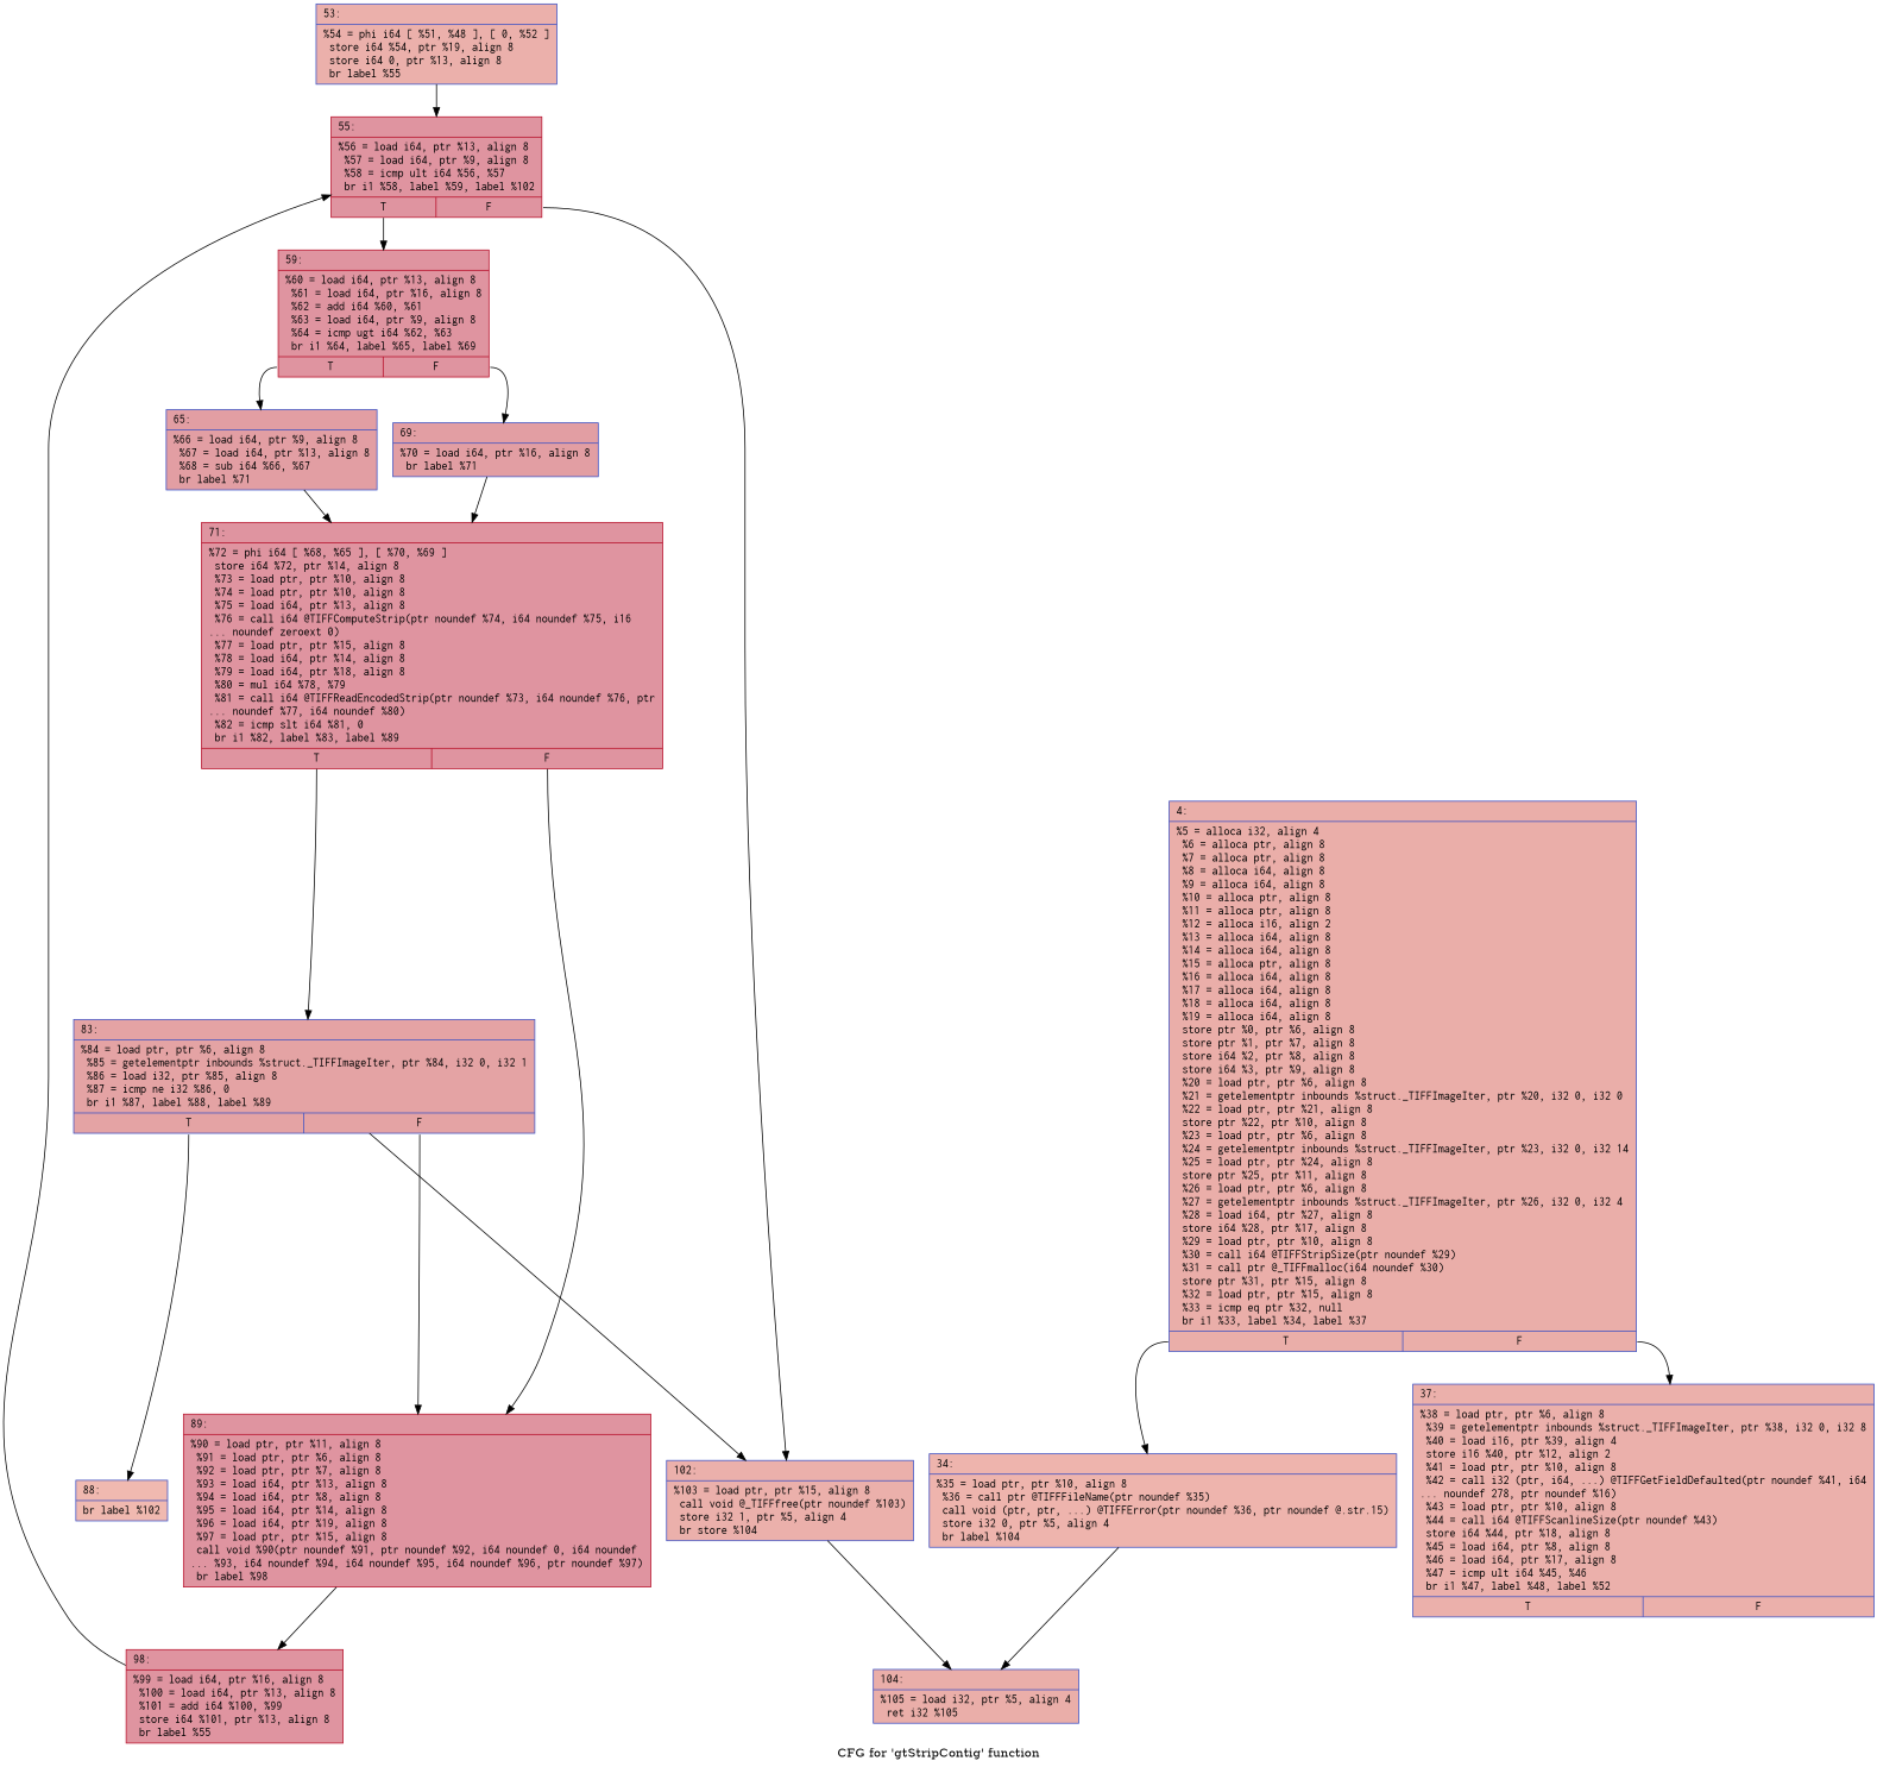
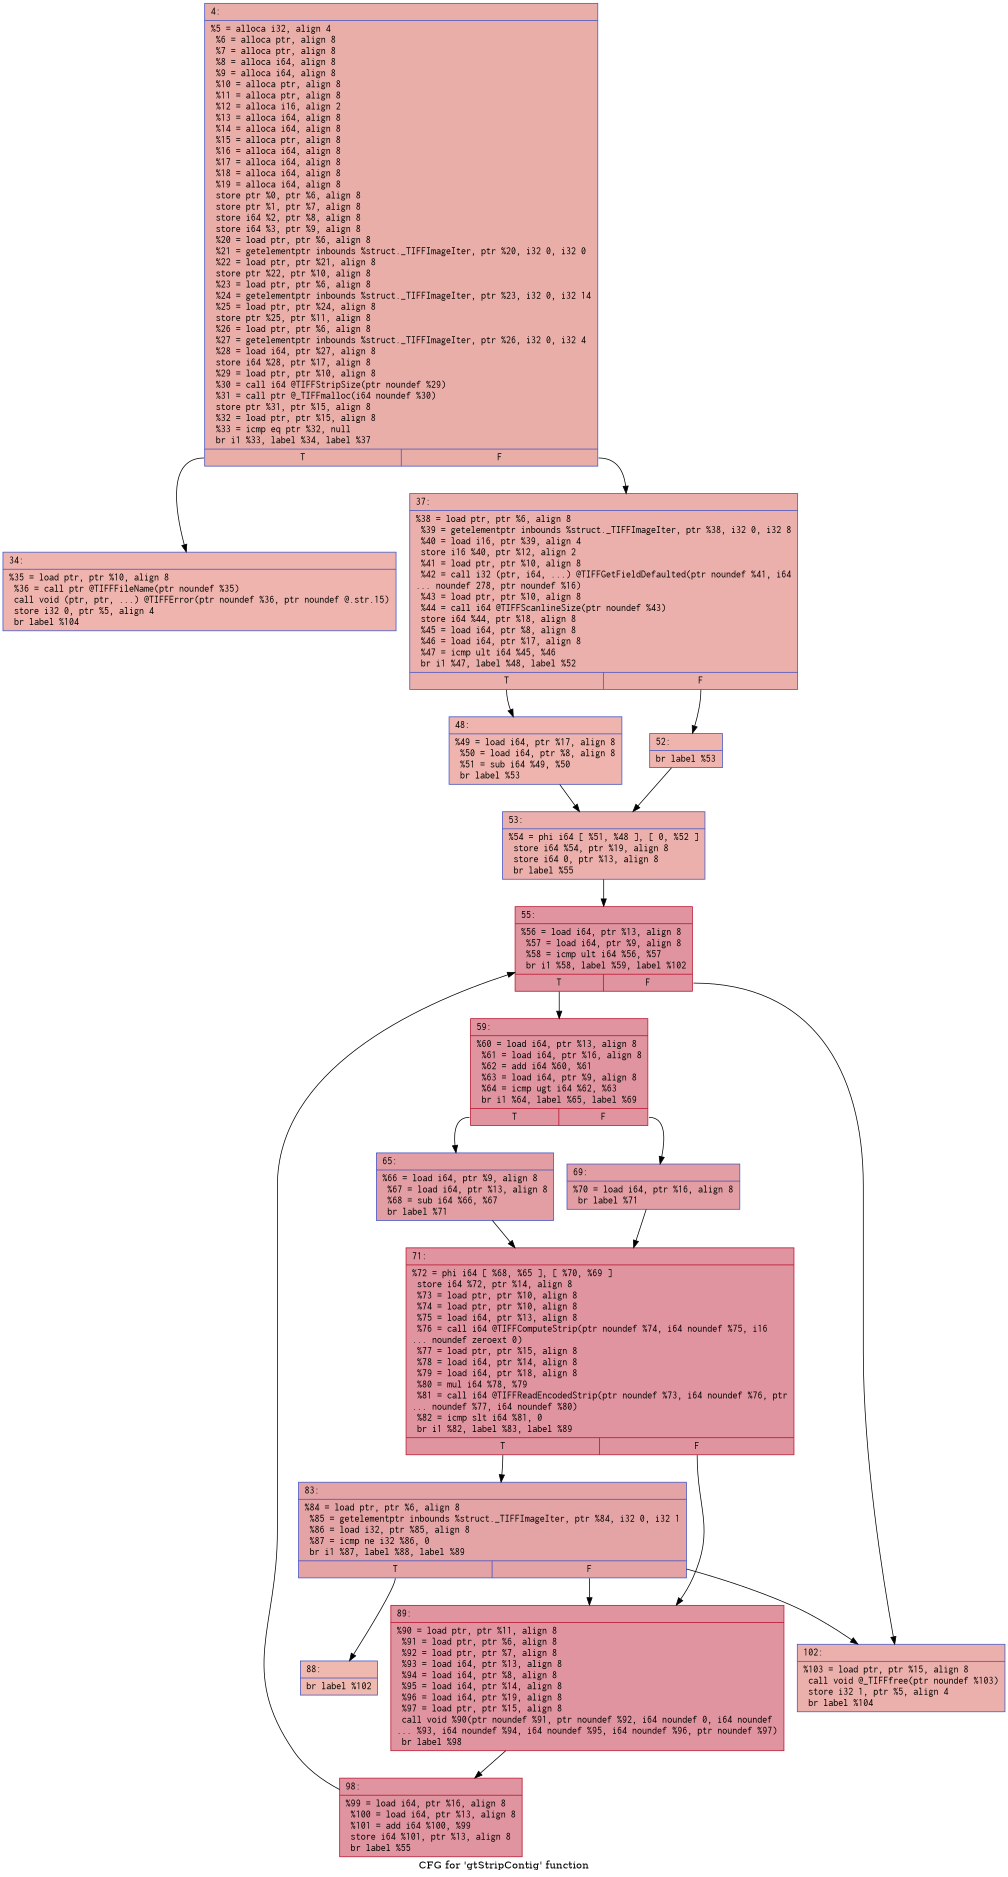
  digraph {
    label="CFG for 'gtStripContig' function"
    node [color="#3d50c3ff" fillcolor="#b70d2870" fontname=Courier shape=record style=filled]
    n1 [fillcolor="#d0473d70" label="{4:\l|  %5 = alloca i32, align 4\l  %6 = alloca ptr, align 8\l  %7 = alloca ptr, align 8\l  %8 = alloca i64, align 8\l  %9 = alloca i64, align 8\l  %10 = alloca ptr, align 8\l  %11 = alloca ptr, align 8\l  %12 = alloca i16, align 2\l  %13 = alloca i64, align 8\l  %14 = alloca i64, align 8\l  %15 = alloca ptr, align 8\l  %16 = alloca i64, align 8\l  %17 = alloca i64, align 8\l  %18 = alloca i64, align 8\l  %19 = alloca i64, align 8\l  store ptr %0, ptr %6, align 8\l  store ptr %1, ptr %7, align 8\l  store i64 %2, ptr %8, align 8\l  store i64 %3, ptr %9, align 8\l  %20 = load ptr, ptr %6, align 8\l  %21 = getelementptr inbounds %struct._TIFFImageIter, ptr %20, i32 0, i32 0\l  %22 = load ptr, ptr %21, align 8\l  store ptr %22, ptr %10, align 8\l  %23 = load ptr, ptr %6, align 8\l  %24 = getelementptr inbounds %struct._TIFFImageIter, ptr %23, i32 0, i32 14\l  %25 = load ptr, ptr %24, align 8\l  store ptr %25, ptr %11, align 8\l  %26 = load ptr, ptr %6, align 8\l  %27 = getelementptr inbounds %struct._TIFFImageIter, ptr %26, i32 0, i32 4\l  %28 = load i64, ptr %27, align 8\l  store i64 %28, ptr %17, align 8\l  %29 = load ptr, ptr %10, align 8\l  %30 = call i64 @TIFFStripSize(ptr noundef %29)\l  %31 = call ptr @_TIFFmalloc(i64 noundef %30)\l  store ptr %31, ptr %15, align 8\l  %32 = load ptr, ptr %15, align 8\l  %33 = icmp eq ptr %32, null\l  br i1 %33, label %34, label %37\l|{<s0>T|<s1>F}}"]
    n2 [fillcolor="#d8564670" label="{34:\l|  %35 = load ptr, ptr %10, align 8\l  %36 = call ptr @TIFFFileName(ptr noundef %35)\l  call void (ptr, ptr, ...) @TIFFError(ptr noundef %36, ptr noundef @.str.15)\l  store i32 0, ptr %5, align 4\l  br label %104\l}"]
    n3 [fillcolor="#d24b4070" label="{37:\l|  %38 = load ptr, ptr %6, align 8\l  %39 = getelementptr inbounds %struct._TIFFImageIter, ptr %38, i32 0, i32 8\l  %40 = load i16, ptr %39, align 4\l  store i16 %40, ptr %12, align 2\l  %41 = load ptr, ptr %10, align 8\l  %42 = call i32 (ptr, i64, ...) @TIFFGetFieldDefaulted(ptr noundef %41, i64\l... noundef 278, ptr noundef %16)\l  %43 = load ptr, ptr %10, align 8\l  %44 = call i64 @TIFFScanlineSize(ptr noundef %43)\l  store i64 %44, ptr %18, align 8\l  %45 = load i64, ptr %8, align 8\l  %46 = load i64, ptr %17, align 8\l  %47 = icmp ult i64 %45, %46\l  br i1 %47, label %48, label %52\l|{<s0>T|<s1>F}}"]
-   n4 [fillcolor="#d0473d70" label="{104:\l|  %105 = load i32, ptr %5, align 4\l  ret i32 %105\l}"]
+   n5 [fillcolor="#d8564670" label="{48:\l|  %49 = load i64, ptr %17, align 8\l  %50 = load i64, ptr %8, align 8\l  %51 = sub i64 %49, %50\l  br label %53\l}"]
+   n6 [fillcolor="#d8564670" label="{52:\l|  br label %53\l}"]
    n7 [fillcolor="#d24b4070" label="{53:\l|  %54 = phi i64 [ %51, %48 ], [ 0, %52 ]\l  store i64 %54, ptr %19, align 8\l  store i64 0, ptr %13, align 8\l  br label %55\l}"]
    n8 [color="#b70d28ff" label="{55:\l|  %56 = load i64, ptr %13, align 8\l  %57 = load i64, ptr %9, align 8\l  %58 = icmp ult i64 %56, %57\l  br i1 %58, label %59, label %102\l|{<s0>T|<s1>F}}"]
    n9 [color="#b70d28ff" label="{59:\l|  %60 = load i64, ptr %13, align 8\l  %61 = load i64, ptr %16, align 8\l  %62 = add i64 %60, %61\l  %63 = load i64, ptr %9, align 8\l  %64 = icmp ugt i64 %62, %63\l  br i1 %64, label %65, label %69\l|{<s0>T|<s1>F}}"]
-   n10 [fillcolor="#d24b4070" label="{102:\l|  %103 = load ptr, ptr %15, align 8\l  call void @_TIFFfree(ptr noundef %103)\l  store i32 1, ptr %5, align 4\l  br store %104\l}"]
+   n10 [fillcolor="#d24b4070" label="{102:\l|  %103 = load ptr, ptr %15, align 8\l  call void @_TIFFfree(ptr noundef %103)\l  store i32 1, ptr %5, align 4\l  br label %104\l}"]
    n11 [fillcolor="#be242e70" label="{65:\l|  %66 = load i64, ptr %9, align 8\l  %67 = load i64, ptr %13, align 8\l  %68 = sub i64 %66, %67\l  br label %71\l}"]
    n12 [fillcolor="#be242e70" label="{69:\l|  %70 = load i64, ptr %16, align 8\l  br label %71\l}"]
    n13 [color="#b70d28ff" label="{71:\l|  %72 = phi i64 [ %68, %65 ], [ %70, %69 ]\l  store i64 %72, ptr %14, align 8\l  %73 = load ptr, ptr %10, align 8\l  %74 = load ptr, ptr %10, align 8\l  %75 = load i64, ptr %13, align 8\l  %76 = call i64 @TIFFComputeStrip(ptr noundef %74, i64 noundef %75, i16\l... noundef zeroext 0)\l  %77 = load ptr, ptr %15, align 8\l  %78 = load i64, ptr %14, align 8\l  %79 = load i64, ptr %18, align 8\l  %80 = mul i64 %78, %79\l  %81 = call i64 @TIFFReadEncodedStrip(ptr noundef %73, i64 noundef %76, ptr\l... noundef %77, i64 noundef %80)\l  %82 = icmp slt i64 %81, 0\l  br i1 %82, label %83, label %89\l|{<s0>T|<s1>F}}"]
    n14 [fillcolor="#c32e3170" label="{83:\l|  %84 = load ptr, ptr %6, align 8\l  %85 = getelementptr inbounds %struct._TIFFImageIter, ptr %84, i32 0, i32 1\l  %86 = load i32, ptr %85, align 8\l  %87 = icmp ne i32 %86, 0\l  br i1 %87, label %88, label %89\l|{<s0>T|<s1>F}}"]
    n15 [color="#b70d28ff" label="{89:\l|  %90 = load ptr, ptr %11, align 8\l  %91 = load ptr, ptr %6, align 8\l  %92 = load ptr, ptr %7, align 8\l  %93 = load i64, ptr %13, align 8\l  %94 = load i64, ptr %8, align 8\l  %95 = load i64, ptr %14, align 8\l  %96 = load i64, ptr %19, align 8\l  %97 = load ptr, ptr %15, align 8\l  call void %90(ptr noundef %91, ptr noundef %92, i64 noundef 0, i64 noundef\l... %93, i64 noundef %94, i64 noundef %95, i64 noundef %96, ptr noundef %97)\l  br label %98\l}"]
    n16 [fillcolor="#de614d70" label="{88:\l|  br label %102\l}"]
    n17 [color="#b70d28ff" label="{98:\l|  %99 = load i64, ptr %16, align 8\l  %100 = load i64, ptr %13, align 8\l  %101 = add i64 %100, %99\l  store i64 %101, ptr %13, align 8\l  br label %55\l}"]
    n1 -> n2 [tailport=s0]
    n1 -> n3 [tailport=s1]
-   n2 -> n4
+   n3 -> n5 [tailport=s0]
+   n3 -> n6 [tailport=s1]
+   n5 -> n7
+   n6 -> n7
    n7 -> n8
    n8 -> n9 [tailport=s0]
    n8 -> n10 [tailport=s1]
    n9 -> n11 [tailport=s0]
    n9 -> n12 [tailport=s1]
-   n10 -> n4
    n11 -> n13
    n12 -> n13
    n13 -> n14 [tailport=s0]
    n13 -> n15 [tailport=s1]
    n14 -> n10
    n14 -> n15 [tailport=s1]
    n14 -> n16 [tailport=s0]
    n15 -> n17
    n17 -> n8
  }
